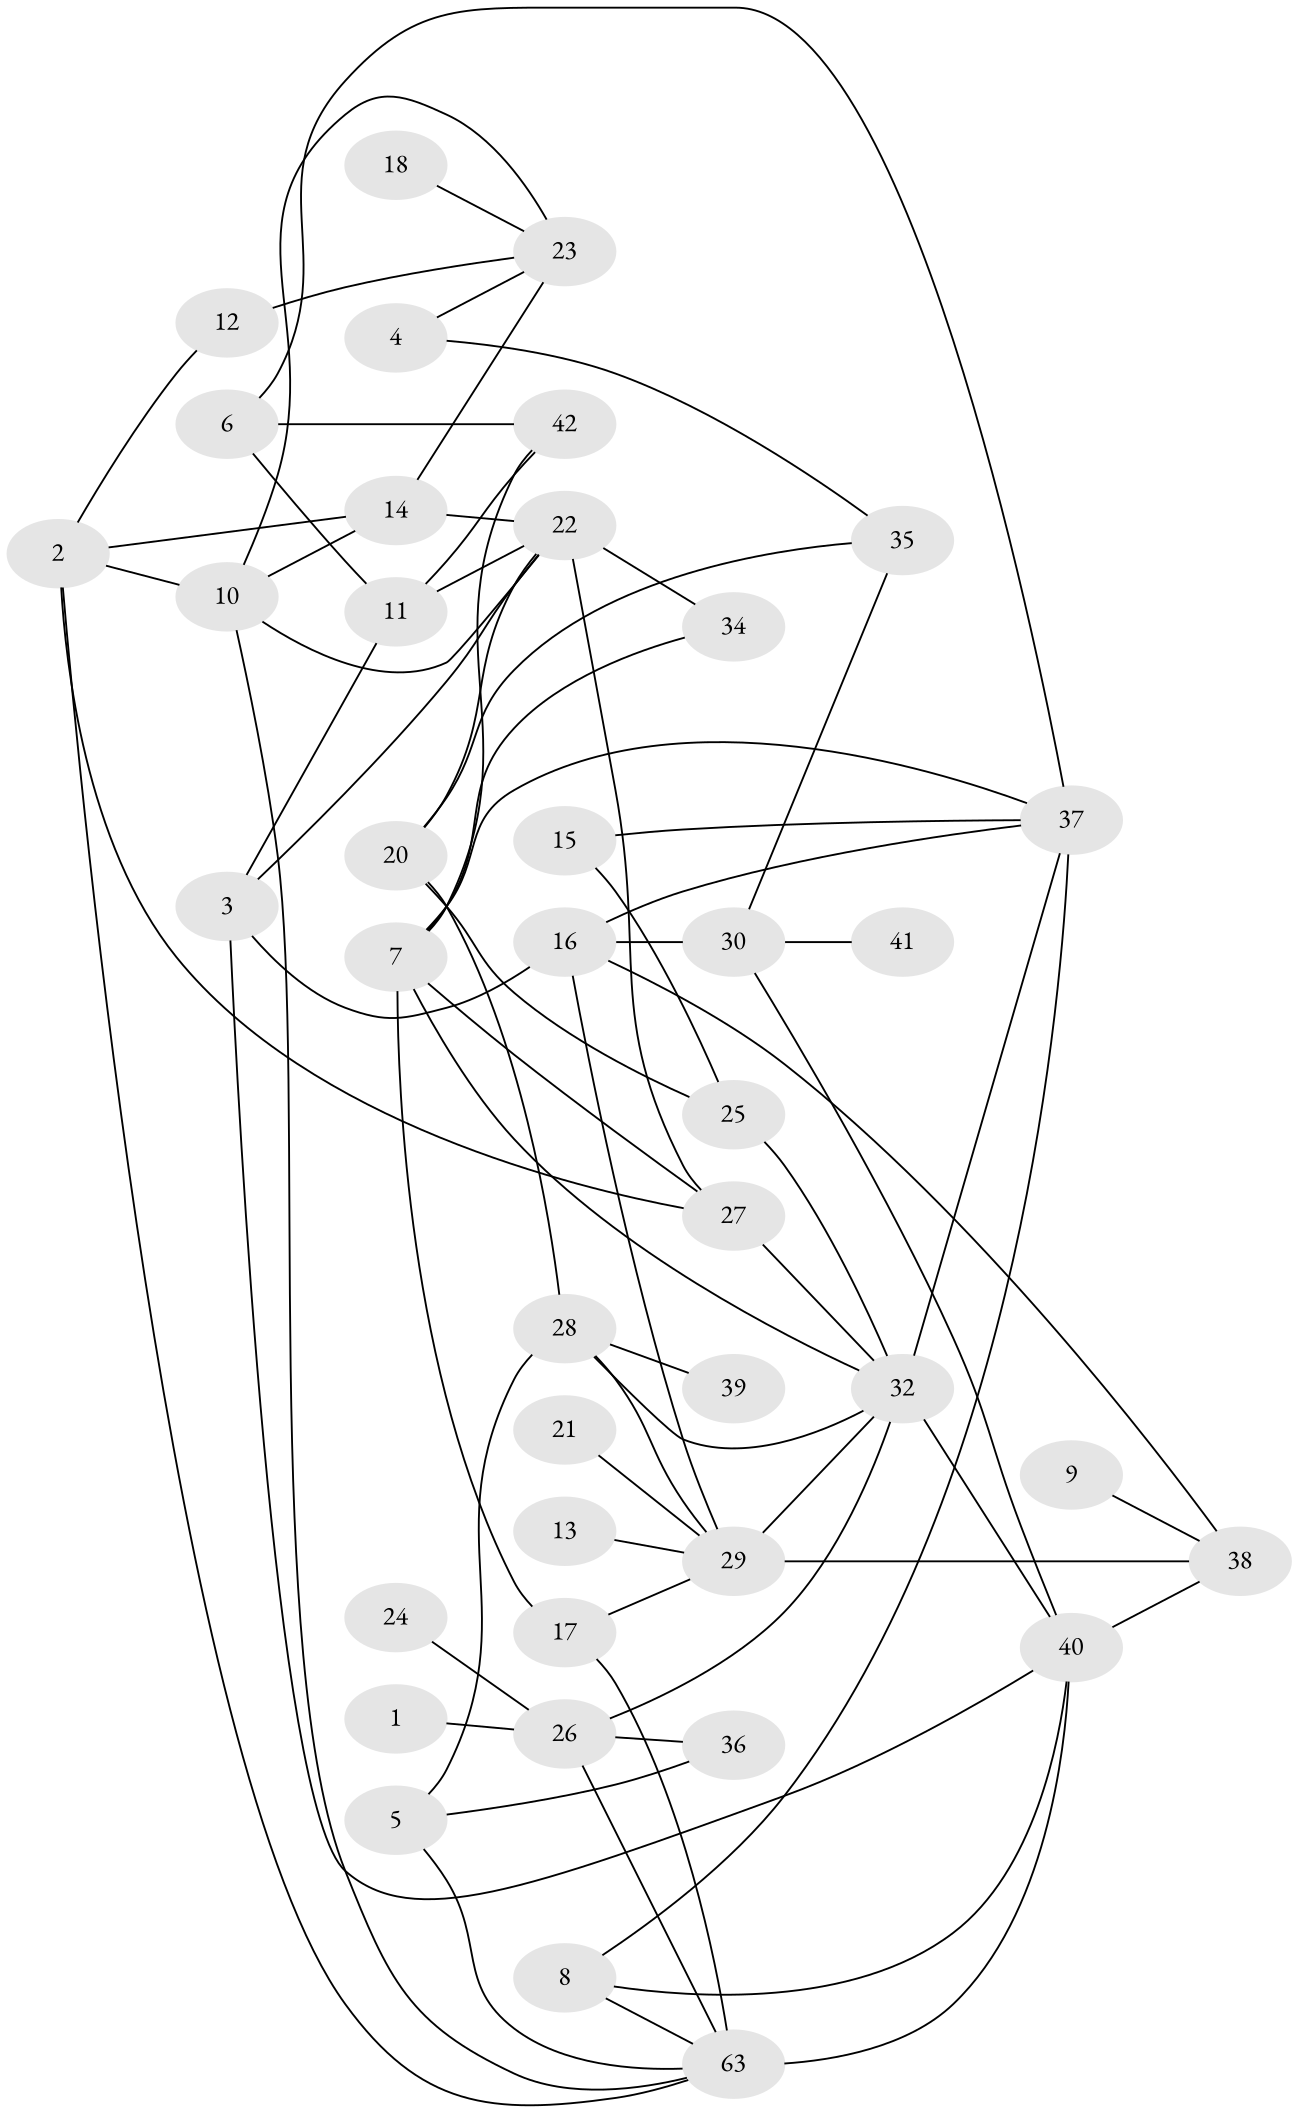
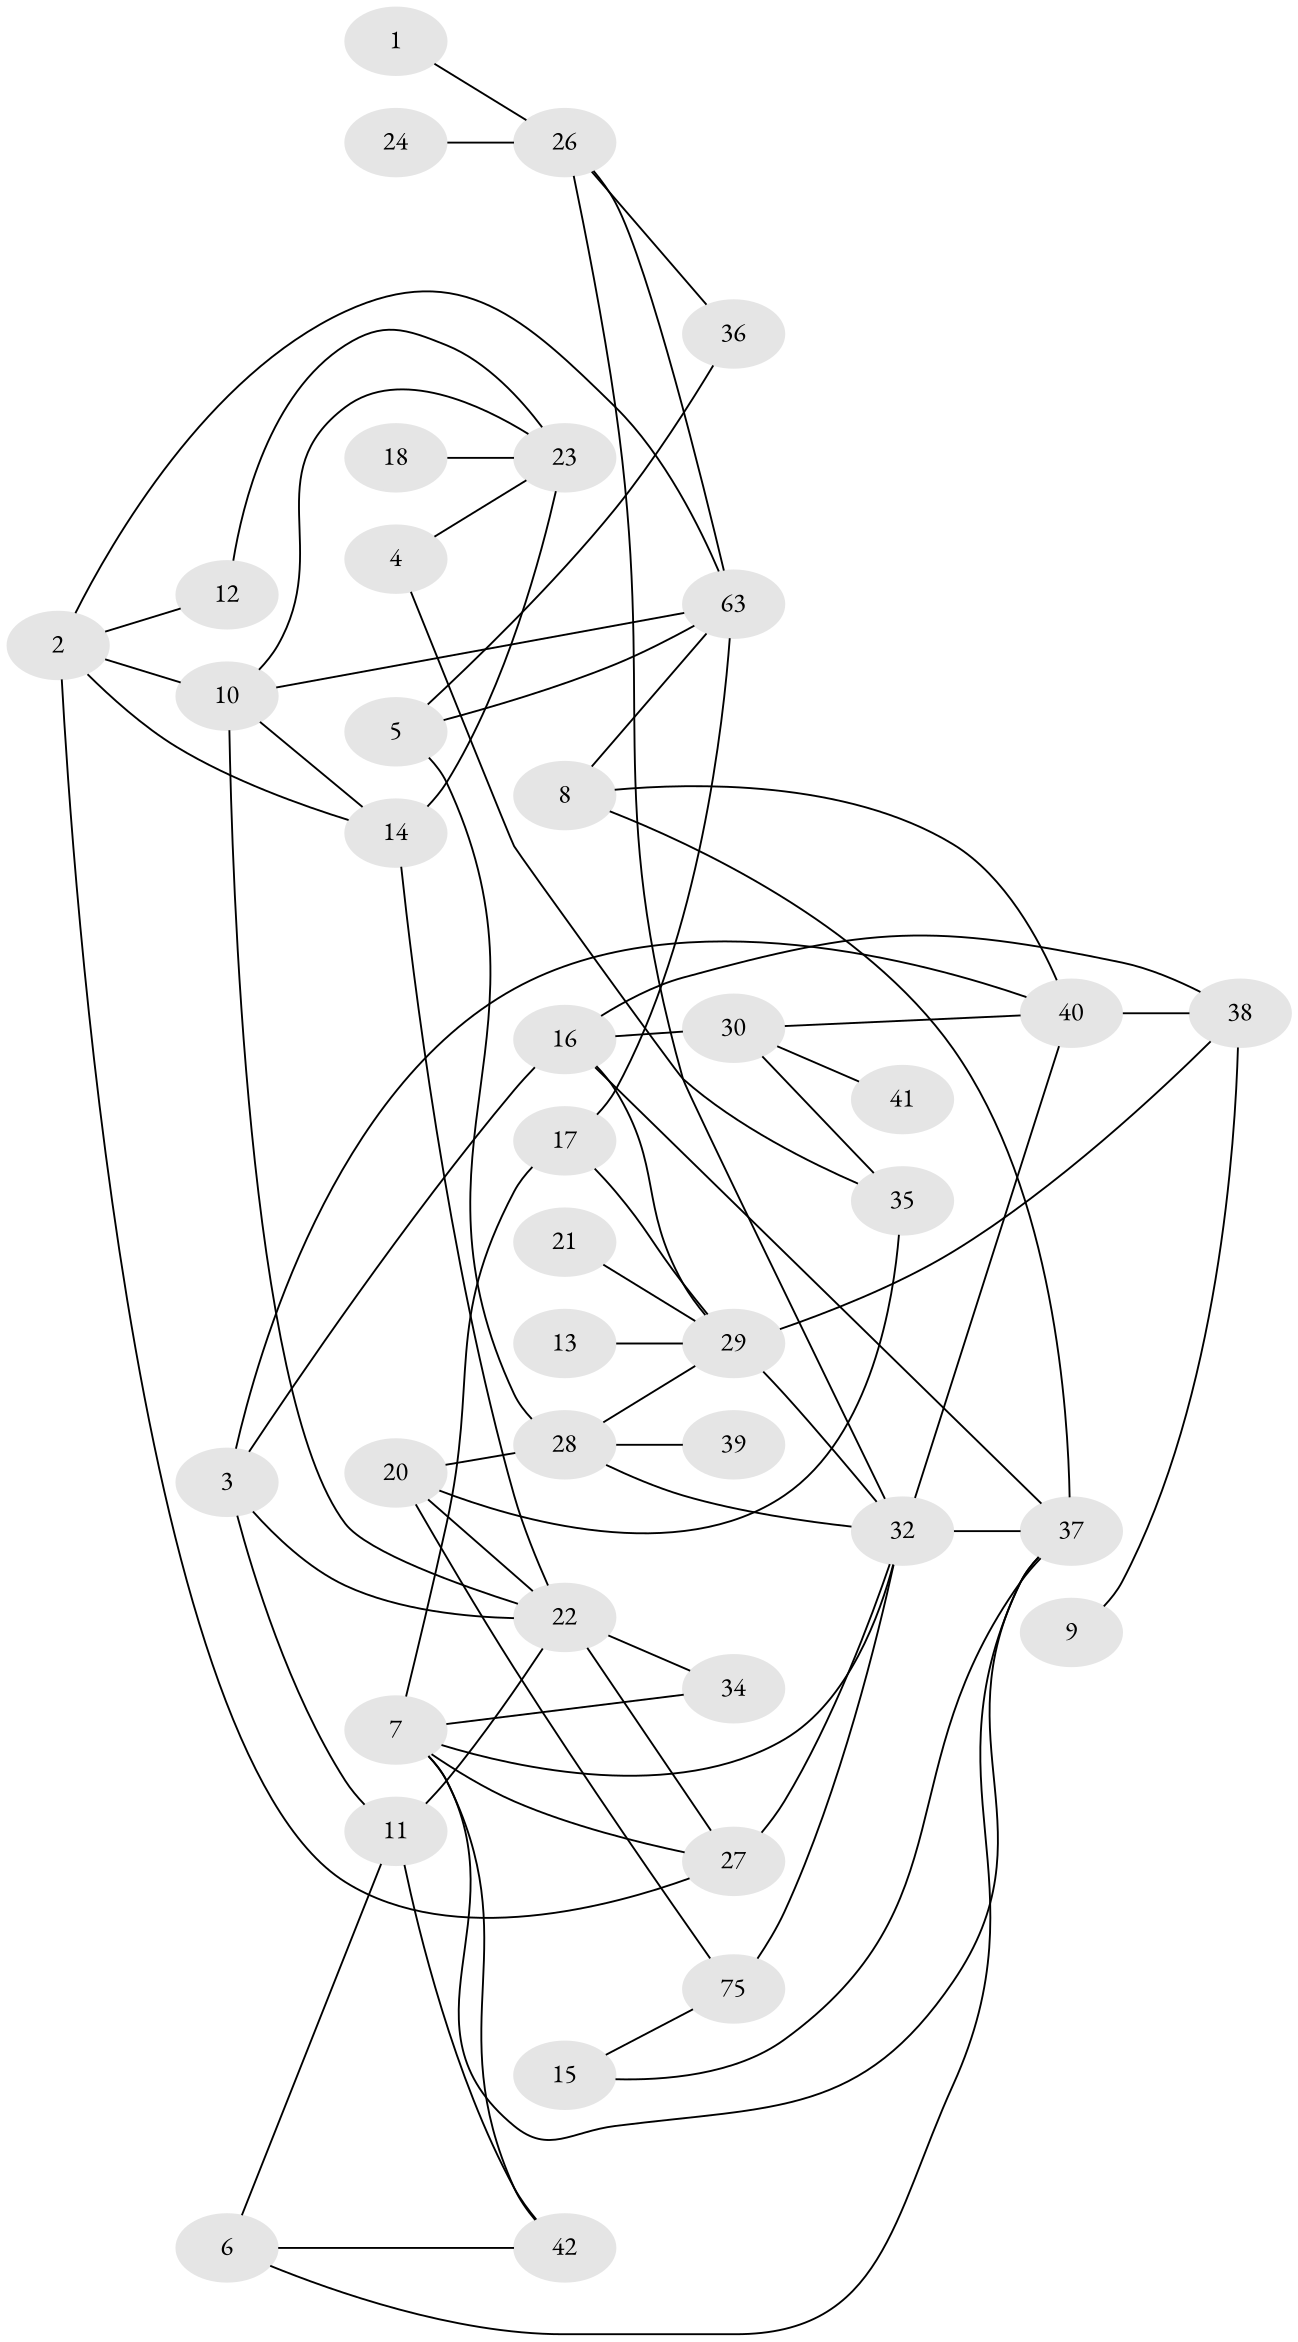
  graph {
    fontname="EB Garamond"
    rankdir=LR
    node [color=gray90 fontname="EB Garamond" style=filled]
    edge [fontname="EB Garamond" weight=1.0]
    1
    26
    18
    23
    n5 [label=63]
    36
    32
    2
    10
    12
    14
    27
    22
    40
    3
    11
    16
    42
    37
    38
    29
    30
    34
    4
    35
    5
    28
    39
    6
    7
    17
    8
    9
    13
    15
-   25
+   25 [label=75]
    41
    20
    21
    24
    1 -- 26
    26 -- n5
    26 -- 36
    26 -- 32
    18 -- 23
-   n5 -- 40
    32 -- 40
    32 -- 37
    2 -- n5
    2 -- 10
    2 -- 12 [weight=2.0]
    2 -- 14
    2 -- 27
    10 -- 23
    10 -- n5
    10 -- 14
    10 -- 22
    12 -- 23
    14 -- 23
    14 -- 22
    27 -- 32
    22 -- 27
    22 -- 34
    40 -- 38 [weight=2.0]
    3 -- 22
    3 -- 40
    3 -- 11
    3 -- 16
    11 -- 22
    11 -- 42 [weight=2.0]
    16 -- 37
    16 -- 38
    16 -- 29
    16 -- 30
    29 -- 32
    29 -- 38
    30 -- 40
    30 -- 35
    30 -- 41
    4 -- 23
    4 -- 35
    5 -- n5
    5 -- 36
    5 -- 28
    28 -- 32
    28 -- 29
    28 -- 39
    6 -- 11
    6 -- 42
    6 -- 37
    7 -- 32
    7 -- 27
    7 -- 42
    7 -- 37
    7 -- 34
    7 -- 17
    17 -- n5
    17 -- 29
    8 -- n5
    8 -- 40
    8 -- 37
    9 -- 38
    13 -- 29
    15 -- 37
    15 -- 25
    25 -- 32
    20 -- 22
    20 -- 35
    20 -- 28
    20 -- 25
    21 -- 29
    24 -- 26
  }
